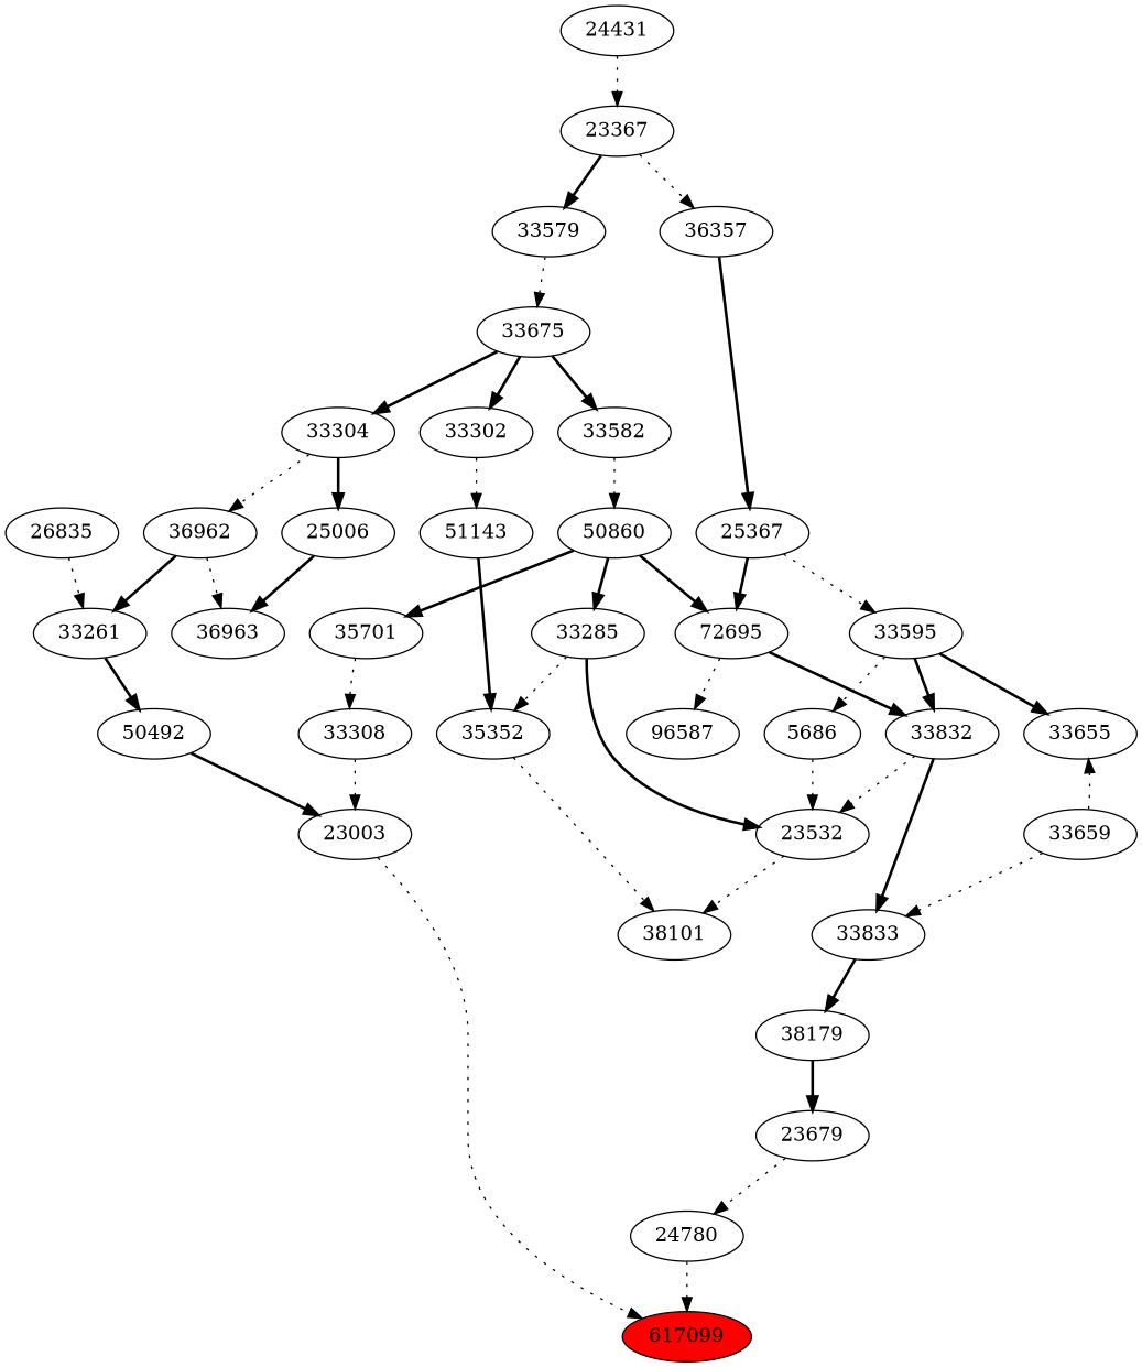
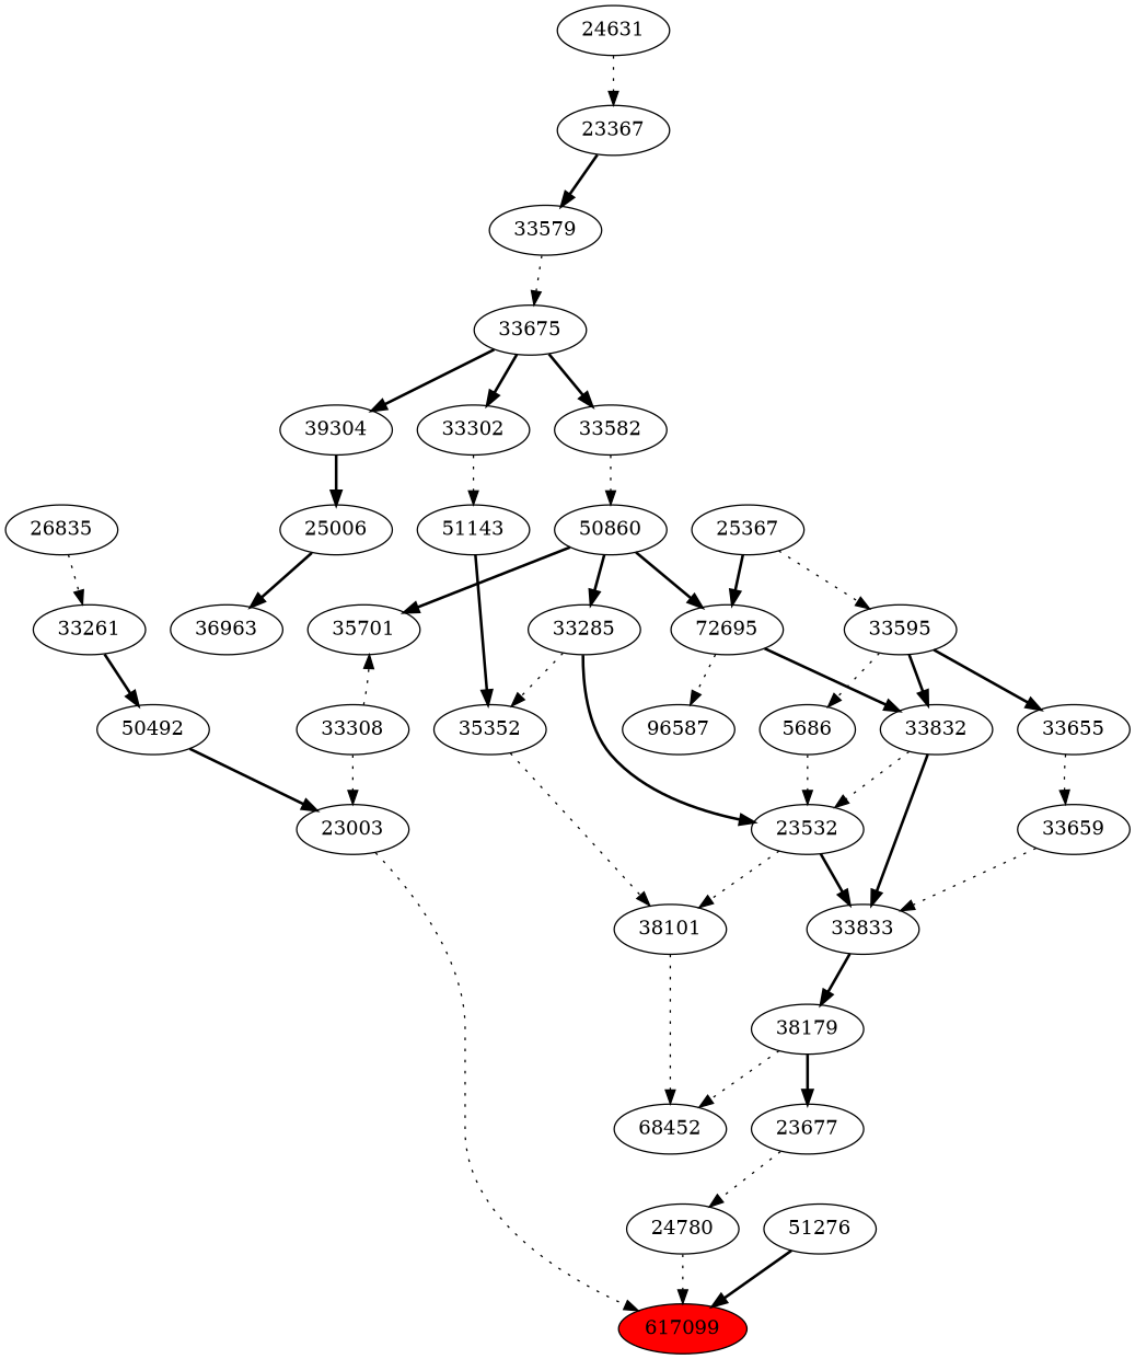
  strict digraph {
    edge [style=dotted]
    n1 [fillcolor=red label=617099 style=filled]
    n2 [label=24780]
    n3 [label=23003]
-   n5 [label=23679]
+   n4 [label=51276]
+   n5 [label=23677]
    n6 [label=33308]
    n7 [label=50492]
+   n8 [label=68452]
    n9 [label=35701]
    n10 [label=33261]
    n11 [label=38179]
    n12 [label=38101]
    n13 [label=96587]
    n14 [label=36963]
    n15 [label=50860]
    n16 [label=72695]
    n17 [label=33285]
    n18 [label=33832]
    n19 [label=23532]
    n20 [label=35352]
-   n21 [label=36962]
    n22 [label=26835]
    n23 [label=33833]
    n24 [label=25006]
    n25 [label=33582]
-   n26 [label=33304]
+   n26 [label=39304]
    n27 [label=33659]
    n28 [label=5686]
    n29 [label=51143]
    n30 [label=25367]
    n31 [label=33595]
    n32 [label=33655]
    n33 [label=33675]
    n34 [label=33302]
-   n35 [label=36357]
    n36 [label=33579]
    n37 [label=23367]
-   n38 [label=24431]
+   n38 [label=24631]
    n2 -> n1
    n3 -> n1
+   n4 -> n1 [style=bold]
    n5 -> n2
    n6 -> n3
    n7 -> n3 [style=bold]
-   n9 -> n6
+   n6 -> n9
    n10 -> n7 [style=bold]
    n11 -> n5 [style=bold]
+   n11 -> n8
+   n12 -> n8
    n15 -> n9 [style=bold]
    n15 -> n16 [style=bold]
    n15 -> n17 [style=bold]
    n16 -> n13
    n16 -> n18 [style=bold]
    n17 -> n19 [style=bold]
    n17 -> n20
    n18 -> n19
    n18 -> n23 [style=bold]
    n19 -> n12
+   n19 -> n23 [style=bold]
    n20 -> n12
-   n21 -> n10 [style=bold]
-   n21 -> n14
    n22 -> n10
    n23 -> n11 [style=bold]
    n24 -> n14 [style=bold]
    n25 -> n15
-   n26 -> n21
    n26 -> n24 [style=bold]
    n27 -> n23
    n28 -> n19
    n29 -> n20 [style=bold]
    n30 -> n16 [style=bold]
    n30 -> n31
    n31 -> n18 [style=bold]
    n31 -> n28
    n31 -> n32 [style=bold]
-   n27 -> n32
+   n32 -> n27
    n33 -> n25 [style=bold]
    n33 -> n26 [style=bold]
    n33 -> n34 [style=bold]
    n34 -> n29
-   n35 -> n30 [style=bold]
    n36 -> n33
-   n37 -> n35
    n37 -> n36 [style=bold]
    n38 -> n37
  }
